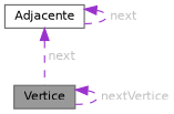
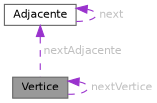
  digraph {
    fontname="DejaVu Sans"
    node [color=gray40 fontname="DejaVu Sans" fontsize=10 shape=box style=filled]
    edge [color=darkorchid3 dir=back fontcolor=grey fontname="DejaVu Sans" fontsize=10 labelfontname=Helvetica labelfontsize=10 style=dashed]
    n1 [fillcolor=grey60 fontcolor=black height=0.2 label=Vertice width=0.4]
    n2 [fillcolor=white height=0.2 label=Adjacente width=0.4]
    n1 -> n1 [label=" nextVertice"]
-   n2 -> n1 [label=" next"]
+   n2 -> n1 [label=" nextAdjacente"]
    n2 -> n2 [label=" next"]
  }
